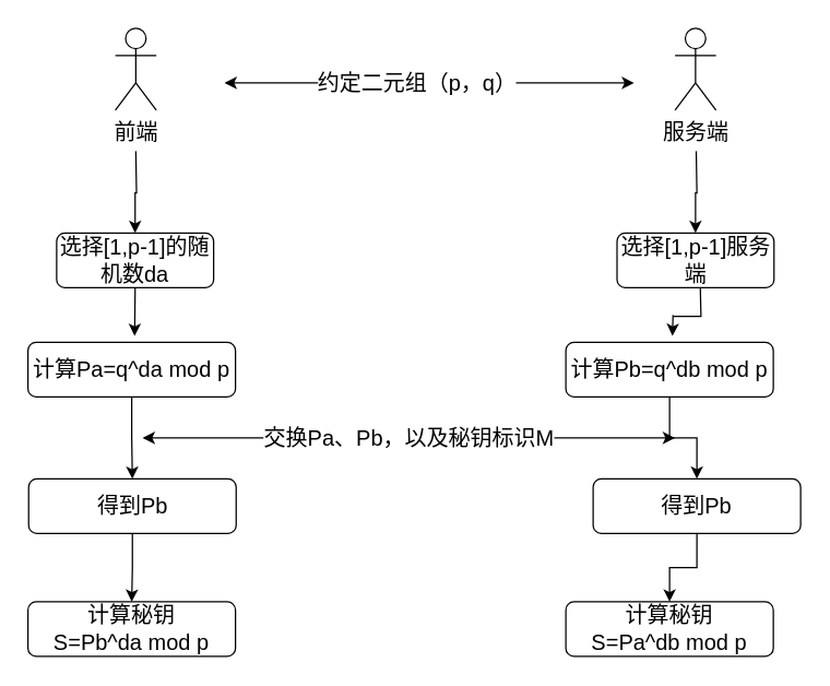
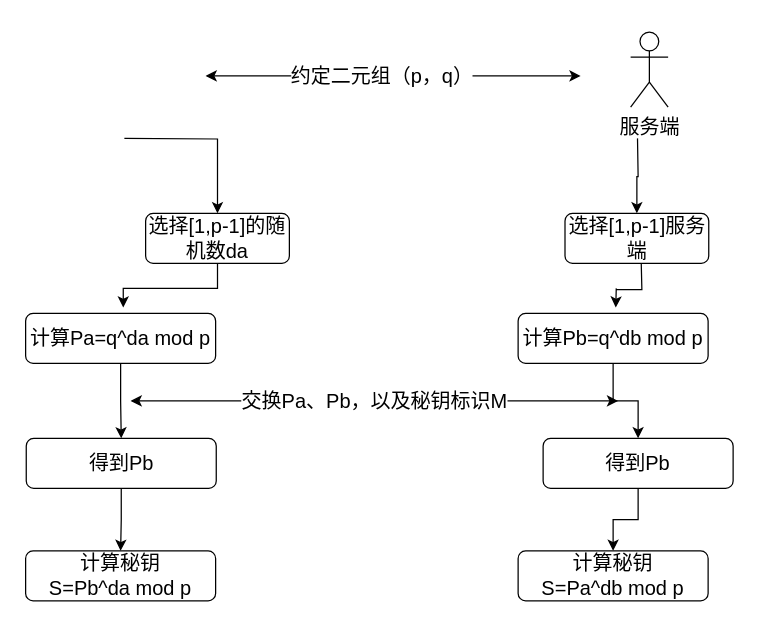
  <mxCell id="0" />
  <mxCell id="1" parent="0" />
  <mxCell id="2" style="edgeStyle=orthogonalEdgeStyle;rounded=0;orthogonalLoop=1;jettySize=auto;html=1;fontSize=16;" parent="1" target="8" edge="1"><mxGeometry relative="1" as="geometry"><mxPoint x="99" y="110" as="sourcePoint" /></mxGeometry></mxCell>
- <mxCell id="3" value="前端" style="shape=umlActor;verticalLabelPosition=bottom;verticalAlign=top;html=1;outlineConnect=0;fontSize=16;" parent="1" vertex="1"><mxGeometry x="84" y="20" width="30" height="60" as="geometry" /></mxCell>
- <mxCell id="4" value="服务端" style="shape=umlActor;verticalLabelPosition=bottom;verticalAlign=top;html=1;outlineConnect=0;fontSize=16;" parent="1" vertex="1"><mxGeometry x="494" y="20" width="30" height="60" as="geometry" /></mxCell>
+ <mxCell id="4" value="服务端" style="shape=umlActor;verticalLabelPosition=bottom;verticalAlign=top;html=1;outlineConnect=0;fontSize=16;" parent="1" vertex="1"><mxGeometry x="504" y="25" width="30" height="60" as="geometry" /></mxCell>
  <mxCell id="5" value="" style="endArrow=classic;startArrow=classic;html=1;fontSize=16;" parent="1" edge="1"><mxGeometry width="50" height="50" relative="1" as="geometry"><mxPoint x="164" y="60" as="sourcePoint" /><mxPoint x="464" y="60" as="targetPoint" /></mxGeometry></mxCell>
  <mxCell id="6" value="约定二元组（p，q）" style="edgeLabel;html=1;align=center;verticalAlign=middle;resizable=0;points=[];fontSize=16;" parent="5" vertex="1" connectable="0"><mxGeometry x="-0.065" y="1" relative="1" as="geometry"><mxPoint as="offset" /></mxGeometry></mxCell>
  <mxCell id="7" style="edgeStyle=orthogonalEdgeStyle;rounded=0;orthogonalLoop=1;jettySize=auto;html=1;exitX=0.5;exitY=1;exitDx=0;exitDy=0;entryX=0.514;entryY=-0.117;entryDx=0;entryDy=0;entryPerimeter=0;fontSize=16;" parent="1" source="8" target="12" edge="1"><mxGeometry relative="1" as="geometry" /></mxCell>
- <mxCell id="8" value="选择[1,p-1]的随机数da" style="rounded=1;whiteSpace=wrap;html=1;fontSize=16;" parent="1" vertex="1"><mxGeometry x="41" y="170" width="115" height="40" as="geometry" /></mxCell>
+ <mxCell id="8" value="选择[1,p-1]的随机数da" style="rounded=1;whiteSpace=wrap;html=1;fontSize=16;" parent="1" vertex="1"><mxGeometry x="116" y="170" width="115" height="40" as="geometry" /></mxCell>
  <mxCell id="9" style="edgeStyle=orthogonalEdgeStyle;rounded=0;orthogonalLoop=1;jettySize=auto;html=1;fontSize=16;" parent="1" target="10" edge="1"><mxGeometry relative="1" as="geometry"><mxPoint x="509.5" y="110" as="sourcePoint" /></mxGeometry></mxCell>
  <mxCell id="10" value="选择[1,p-1]服务端" style="rounded=1;whiteSpace=wrap;html=1;fontSize=16;" parent="1" vertex="1"><mxGeometry x="451.5" y="170" width="115" height="40" as="geometry" /></mxCell>
  <mxCell id="11" style="edgeStyle=orthogonalEdgeStyle;rounded=0;orthogonalLoop=1;jettySize=auto;html=1;exitX=0.5;exitY=1;exitDx=0;exitDy=0;entryX=0.5;entryY=0;entryDx=0;entryDy=0;fontSize=16;" parent="1" source="12" target="17" edge="1"><mxGeometry relative="1" as="geometry" /></mxCell>
  <mxCell id="12" value="计算Pa=q^da mod p" style="rounded=1;whiteSpace=wrap;html=1;fontSize=16;" parent="1" vertex="1"><mxGeometry x="20" y="250" width="152" height="40" as="geometry" /></mxCell>
  <mxCell id="13" style="edgeStyle=orthogonalEdgeStyle;rounded=0;orthogonalLoop=1;jettySize=auto;html=1;exitX=0.5;exitY=1;exitDx=0;exitDy=0;entryX=0.514;entryY=-0.117;entryDx=0;entryDy=0;entryPerimeter=0;fontSize=16;" parent="1" target="15" edge="1"><mxGeometry relative="1" as="geometry"><mxPoint x="512.5" y="210" as="sourcePoint" /></mxGeometry></mxCell>
  <mxCell id="14" style="edgeStyle=orthogonalEdgeStyle;rounded=0;orthogonalLoop=1;jettySize=auto;html=1;exitX=0.5;exitY=1;exitDx=0;exitDy=0;entryX=0.5;entryY=0;entryDx=0;entryDy=0;fontSize=16;" parent="1" source="15" target="19" edge="1"><mxGeometry relative="1" as="geometry" /></mxCell>
  <mxCell id="15" value="计算Pb=q^db mod p" style="rounded=1;whiteSpace=wrap;html=1;fontSize=16;" parent="1" vertex="1"><mxGeometry x="414" y="250" width="152" height="40" as="geometry" /></mxCell>
  <mxCell id="16" style="edgeStyle=orthogonalEdgeStyle;rounded=0;orthogonalLoop=1;jettySize=auto;html=1;exitX=0.5;exitY=1;exitDx=0;exitDy=0;entryX=0.5;entryY=0;entryDx=0;entryDy=0;fontSize=16;" parent="1" source="17" target="21" edge="1"><mxGeometry relative="1" as="geometry" /></mxCell>
  <mxCell id="17" value="得到Pb" style="rounded=1;whiteSpace=wrap;html=1;fontSize=16;" parent="1" vertex="1"><mxGeometry x="20.5" y="350" width="152" height="40" as="geometry" /></mxCell>
  <mxCell id="18" style="edgeStyle=orthogonalEdgeStyle;rounded=0;orthogonalLoop=1;jettySize=auto;html=1;exitX=0.5;exitY=1;exitDx=0;exitDy=0;entryX=0.5;entryY=0;entryDx=0;entryDy=0;fontSize=16;" parent="1" source="19" target="22" edge="1"><mxGeometry relative="1" as="geometry" /></mxCell>
  <mxCell id="19" value="得到Pb" style="rounded=1;whiteSpace=wrap;html=1;fontSize=16;" parent="1" vertex="1"><mxGeometry x="434" y="350" width="152" height="40" as="geometry" /></mxCell>
  <mxCell id="20" value="交换Pa、Pb，以及秘钥标识M" style="endArrow=classic;startArrow=classic;html=1;fontSize=16;" parent="1" edge="1"><mxGeometry width="50" height="50" relative="1" as="geometry"><mxPoint x="104" y="320" as="sourcePoint" /><mxPoint x="494" y="320" as="targetPoint" /></mxGeometry></mxCell>
  <mxCell id="21" value="计算秘钥&lt;br&gt;S=Pb^da mod p" style="rounded=1;whiteSpace=wrap;html=1;fontSize=16;" parent="1" vertex="1"><mxGeometry x="20" y="440" width="152" height="40" as="geometry" /></mxCell>
  <mxCell id="22" value="计算秘钥&lt;br&gt;S=Pa^db mod p" style="rounded=1;whiteSpace=wrap;html=1;fontSize=16;" parent="1" vertex="1"><mxGeometry x="414" y="440" width="152" height="40" as="geometry" /></mxCell>
